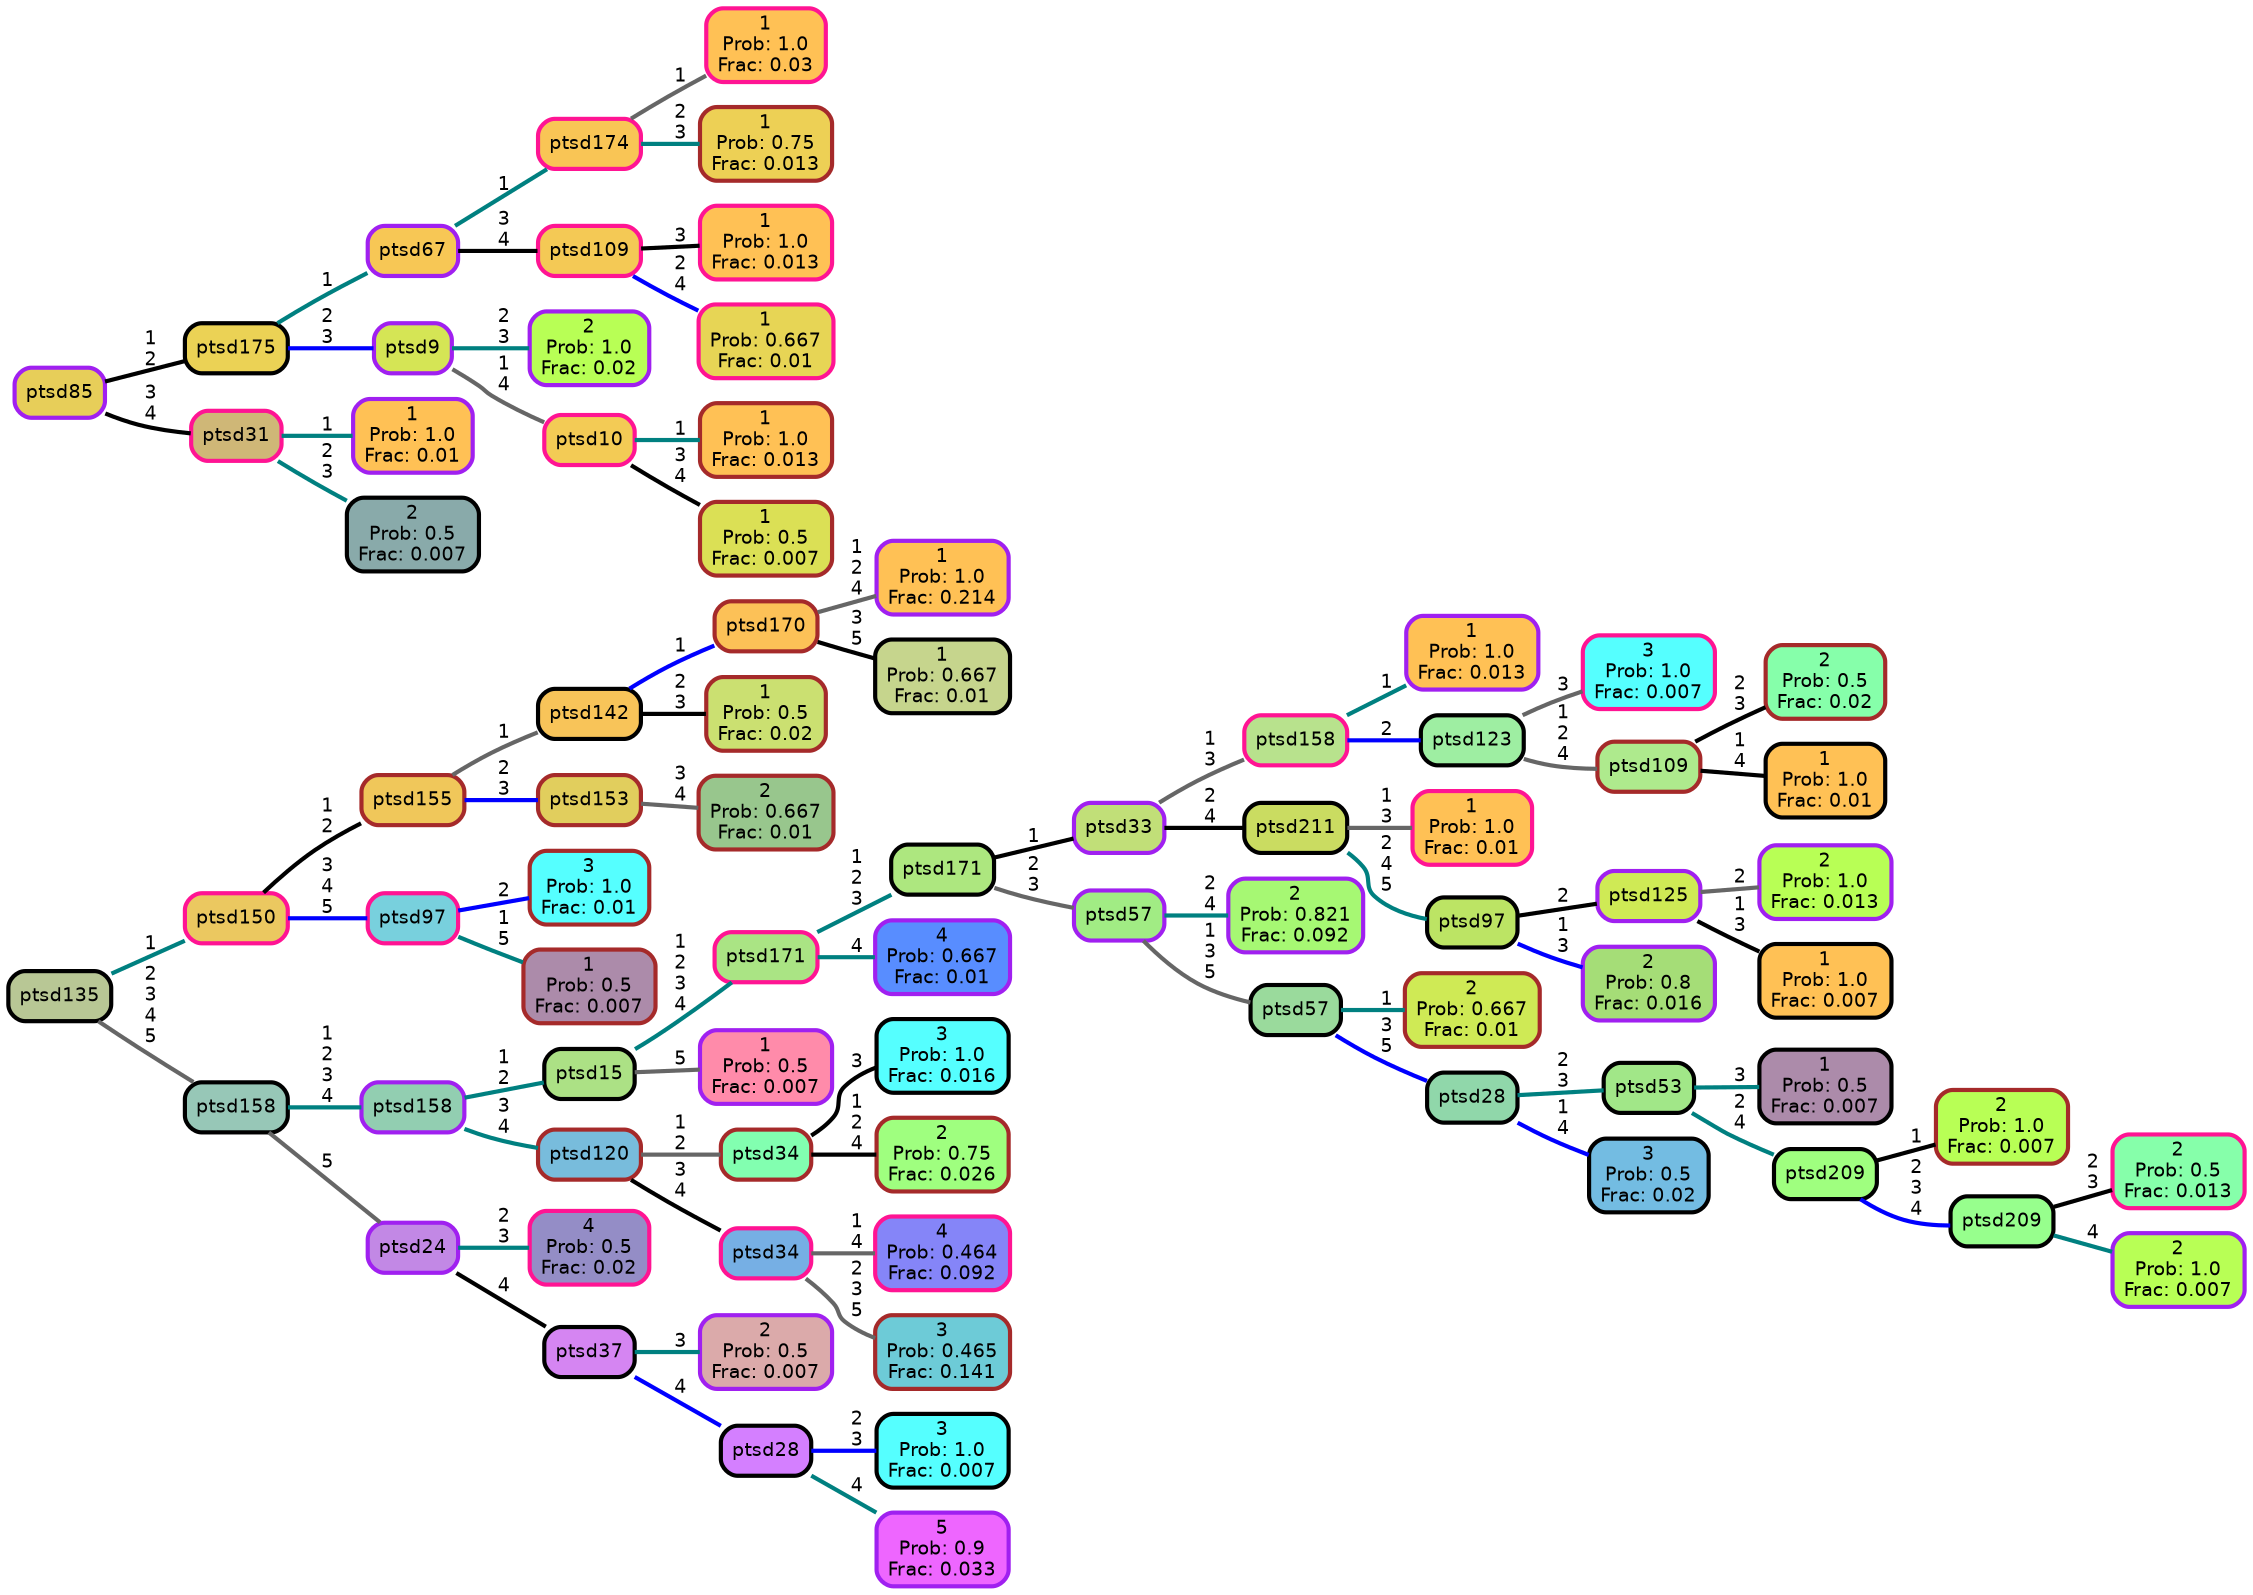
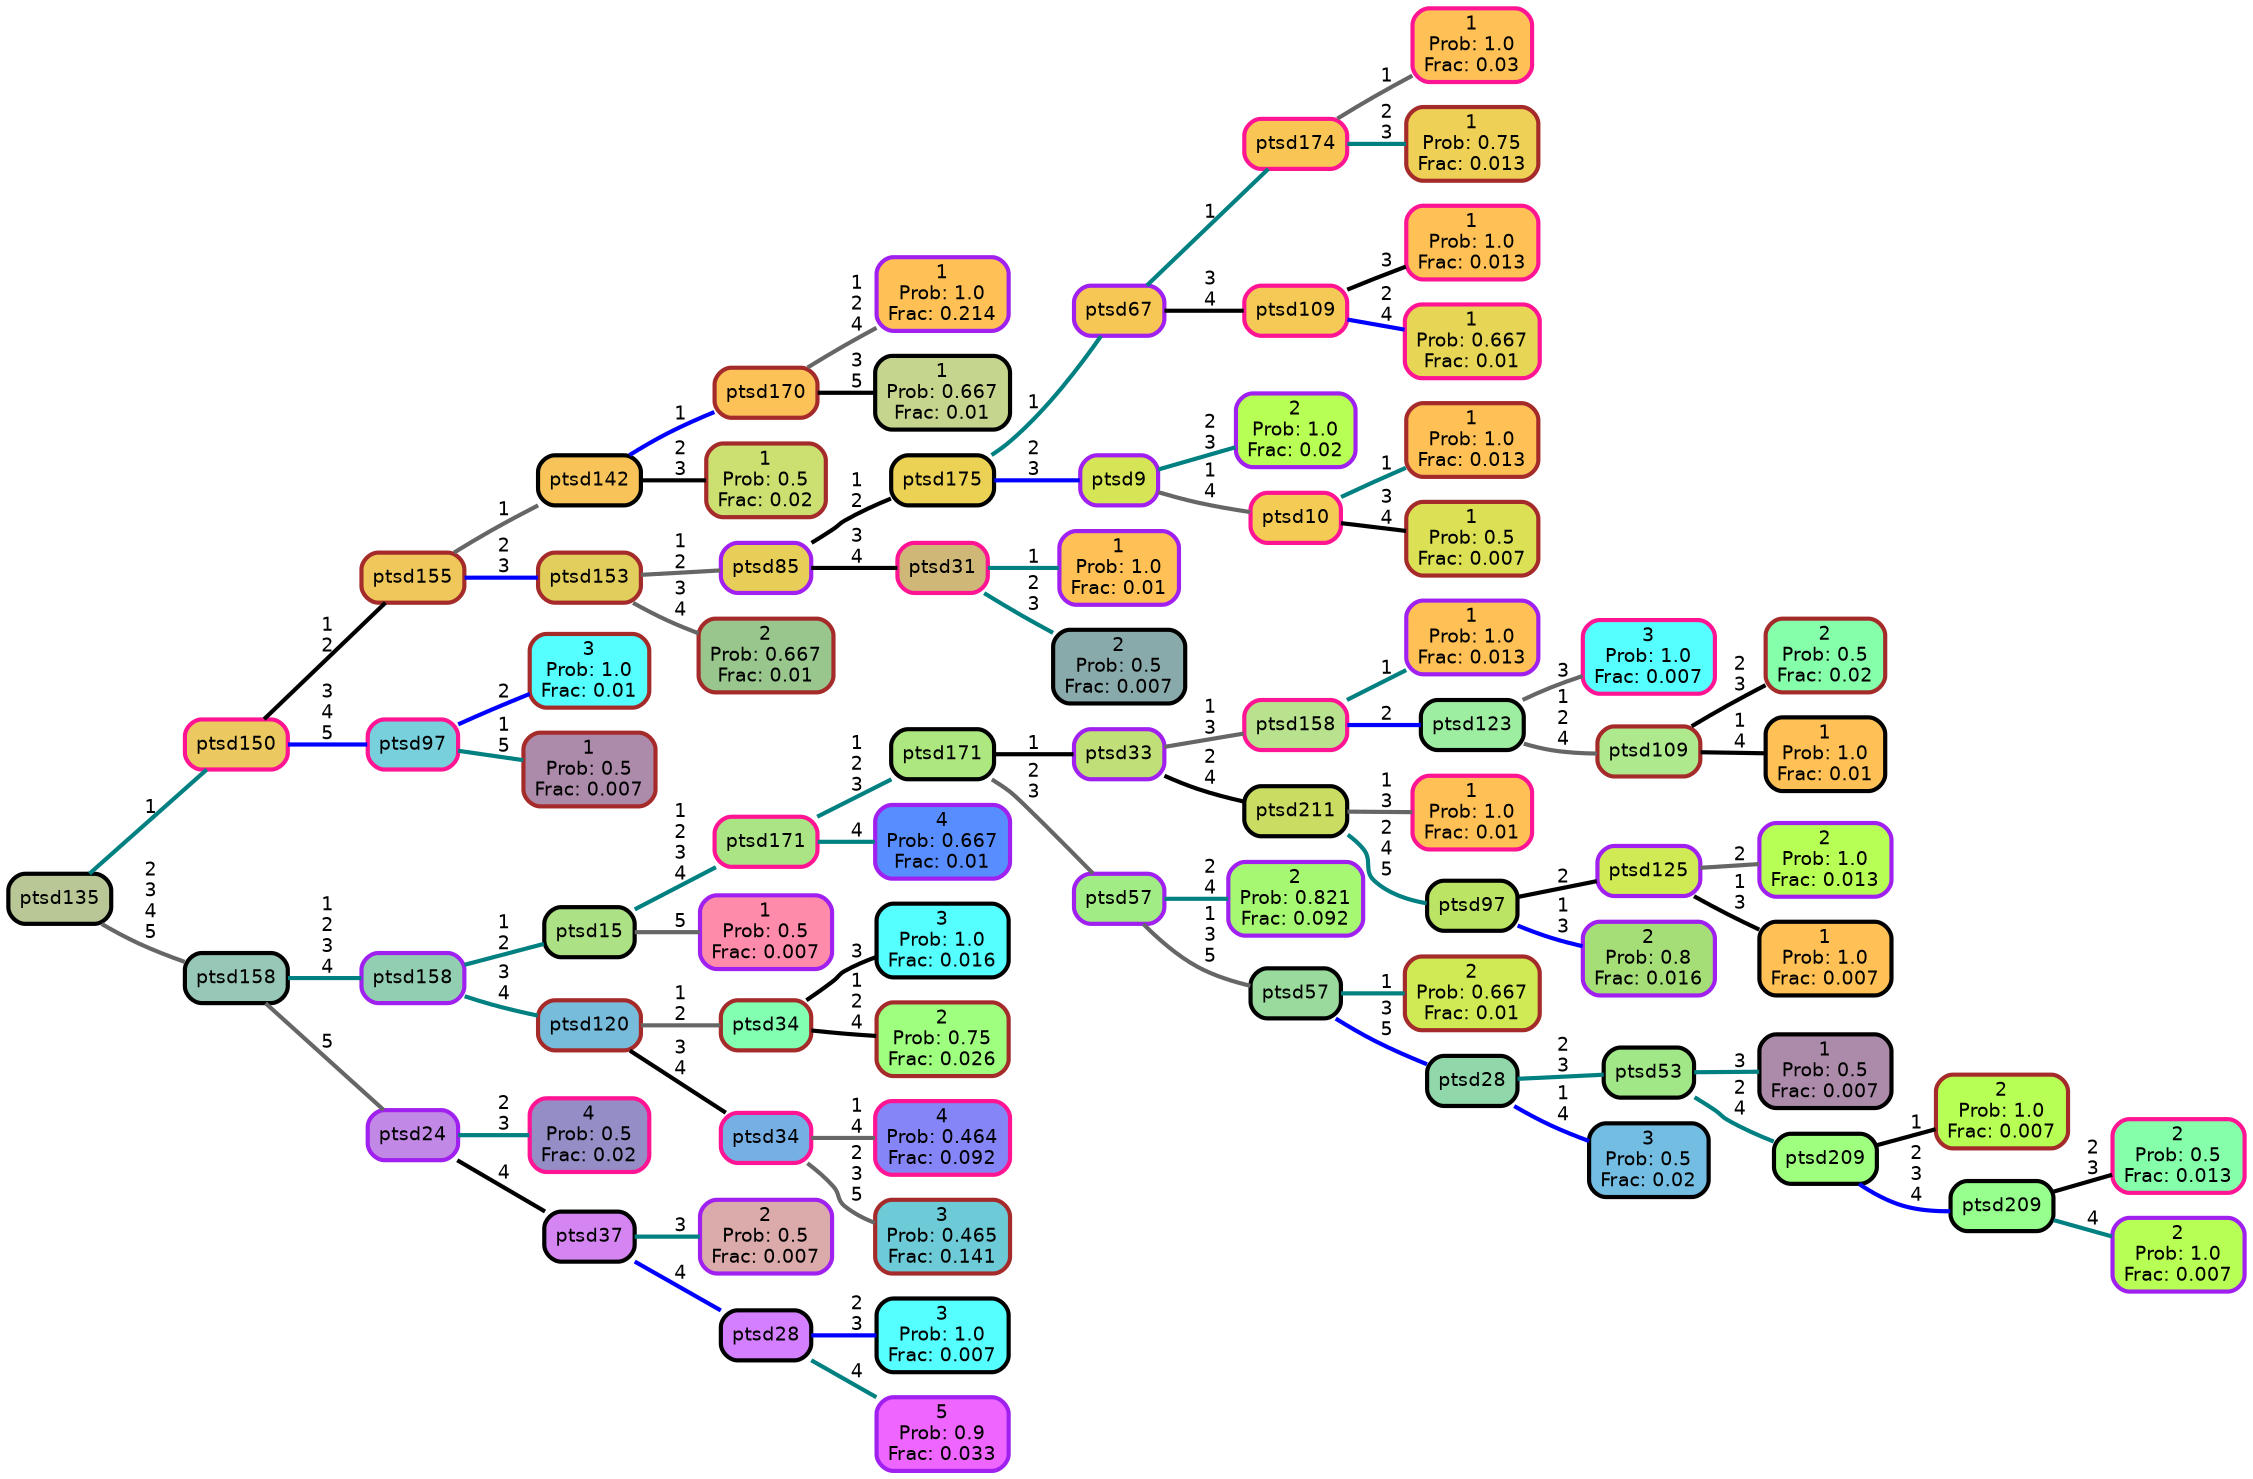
  graph {
    rankdir=LR
    ranksep="0 equally"
    splines=straight
    node [color=black fillcolor="#ffc155" fontcolor=black fontname=helvetica penwidth=3 shape=box style="filled, rounded"]
    edge [color=teal fontname=helvetica penwidth=3]
    n1 [color=purple label="1\nProb: 1.0\nFrac: 0.214"]
    n2 [color=brown fillcolor="#fcc157" label=ptsd170]
    n3 [fillcolor="#c6d58d" label="1\nProb: 0.667\nFrac: 0.01"]
    n4 [fillcolor="#f8c459" label=ptsd142]
    n5 [color=brown fillcolor="#cbe071" label="1\nProb: 0.5\nFrac: 0.02"]
    n6 [color=brown fillcolor="#f0c75a" label=ptsd155]
    n7 [color=brown fillcolor="#e1ce5d" label=ptsd153]
    n8 [color=purple fillcolor="#e7ce59" label=ptsd85]
    n9 [color=brown fillcolor="#98c68d" label="2\nProb: 0.667\nFrac: 0.01"]
    n10 [color=deeppink label="1\nProb: 1.0\nFrac: 0.03"]
    n11 [color=deeppink fillcolor="#f9c555" label=ptsd174]
    n12 [color=brown fillcolor="#edd055" label="1\nProb: 0.75\nFrac: 0.013"]
    n13 [color=purple fillcolor="#f7c755" label=ptsd67]
    n14 [color=deeppink fillcolor="#f4c955" label=ptsd109]
    n15 [color=deeppink label="1\nProb: 1.0\nFrac: 0.013"]
    n16 [color=deeppink fillcolor="#e7d555" label="1\nProb: 0.667\nFrac: 0.01"]
    n17 [fillcolor="#ebd255" label=ptsd175]
    n18 [color=purple fillcolor="#d5e555" label=ptsd9]
    n19 [color=purple fillcolor="#b8ff55" label="2\nProb: 1.0\nFrac: 0.02"]
    n20 [color=deeppink fillcolor="#f3cb55" label=ptsd10]
    n21 [color=brown label="1\nProb: 1.0\nFrac: 0.013"]
    n22 [color=brown fillcolor="#dbe055" label="1\nProb: 0.5\nFrac: 0.007"]
    n23 [color=deeppink fillcolor="#cfb777" label=ptsd31]
    n24 [color=purple label="1\nProb: 1.0\nFrac: 0.01"]
    n25 [fillcolor="#89aaaa" label="2\nProb: 0.5\nFrac: 0.007"]
    n26 [color=deeppink fillcolor="#ebc860" label=ptsd150]
    n27 [color=deeppink fillcolor="#78d0dd" label=ptsd97]
    n28 [color=brown fillcolor="#55ffff" label="3\nProb: 1.0\nFrac: 0.01"]
    n29 [color=brown fillcolor="#ac8baa" label="1\nProb: 0.5\nFrac: 0.007"]
    n30 [fillcolor="#b8c795" label=ptsd135]
    n31 [fillcolor="#97c7b7" label=ptsd158]
    n32 [color=purple fillcolor="#92ceb1" label=ptsd158]
    n33 [color=purple fillcolor="#c288e5" label=ptsd24]
    n34 [color=purple label="1\nProb: 1.0\nFrac: 0.013"]
    n35 [color=deeppink fillcolor="#b8e28d" label=ptsd158]
    n36 [fillcolor="#9eeea2" label=ptsd123]
    n37 [color=deeppink fillcolor="#55ffff" label="3\nProb: 1.0\nFrac: 0.007"]
    n38 [color=brown fillcolor="#aeea8d" label=ptsd109]
    n39 [color=brown fillcolor="#86ffaa" label="2\nProb: 0.5\nFrac: 0.02"]
    n40 [label="1\nProb: 1.0\nFrac: 0.01"]
    n41 [color=purple fillcolor="#c1df78" label=ptsd33]
    n42 [fillcolor="#cadc61" label=ptsd211]
    n43 [color=deeppink label="1\nProb: 1.0\nFrac: 0.01"]
    n44 [fillcolor="#bce464" label=ptsd97]
    n45 [color=purple fillcolor="#cfea55" label=ptsd125]
    n46 [color=purple fillcolor="#a5dd77" label="2\nProb: 0.8\nFrac: 0.016"]
    n47 [color=purple fillcolor="#b8ff55" label="2\nProb: 1.0\nFrac: 0.013"]
    n48 [label="1\nProb: 1.0\nFrac: 0.007"]
    n49 [fillcolor="#ade77f" label=ptsd171]
    n50 [color=purple fillcolor="#a1ec84" label=ptsd57]
    n51 [color=purple fillcolor="#a6f873" label="2\nProb: 0.821\nFrac: 0.092"]
    n52 [fillcolor="#9ada9c" label=ptsd57]
    n53 [color=brown fillcolor="#cfea55" label="2\nProb: 0.667\nFrac: 0.01"]
    n54 [fillcolor="#90d7aa" label=ptsd28]
    n55 [fillcolor="#a1e788" label=ptsd53]
    n56 [fillcolor="#73bce2" label="3\nProb: 0.5\nFrac: 0.02"]
    n57 [fillcolor="#ac8baa" label="1\nProb: 0.5\nFrac: 0.007"]
    n58 [fillcolor="#9fff7f" label=ptsd209]
    n59 [color=brown fillcolor="#b8ff55" label="2\nProb: 1.0\nFrac: 0.007"]
    n60 [fillcolor="#97ff8d" label=ptsd209]
    n61 [color=deeppink fillcolor="#86ffaa" label="2\nProb: 0.5\nFrac: 0.013"]
    n62 [color=purple fillcolor="#b8ff55" label="2\nProb: 1.0\nFrac: 0.007"]
    n63 [color=deeppink fillcolor="#aae484" label=ptsd171]
    n64 [color=purple fillcolor="#588dff" label="4\nProb: 0.667\nFrac: 0.01"]
    n65 [fillcolor="#ace185" label=ptsd15]
    n66 [color=purple fillcolor="#ff8baa" label="1\nProb: 0.5\nFrac: 0.007"]
    n67 [color=brown fillcolor="#78bcdc" label=ptsd120]
    n68 [color=brown fillcolor="#82ffb0" label=ptsd34]
    n69 [color=deeppink fillcolor="#76afe4" label=ptsd34]
    n70 [fillcolor="#55ffff" label="3\nProb: 1.0\nFrac: 0.016"]
    n71 [color=brown fillcolor="#9fff7f" label="2\nProb: 0.75\nFrac: 0.026"]
    n72 [color=deeppink fillcolor="#8585f8" label="4\nProb: 0.464\nFrac: 0.092"]
    n73 [color=brown fillcolor="#6dcbd7" label="3\nProb: 0.465\nFrac: 0.141"]
    n74 [color=deeppink fillcolor="#948dc6" label="4\nProb: 0.5\nFrac: 0.02"]
    n75 [fillcolor="#d585f2" label=ptsd37]
    n76 [color=purple fillcolor="#dbaaaa" label="2\nProb: 0.5\nFrac: 0.007"]
    n77 [fillcolor="#d47fff" label=ptsd28]
    n78 [fillcolor="#55ffff" label="3\nProb: 1.0\nFrac: 0.007"]
    n79 [color=purple fillcolor="#ee66ff" label="5\nProb: 0.9\nFrac: 0.033"]
    subgraph sub_1 {
      rank=same
    }
    n2 -- n1 [color=gray40 label=" 1\n 2\n 4"]
    n2 -- n3 [color=black label=" 3\n 5"]
    n4 -- n2 [color=blue label=" 1"]
    n4 -- n5 [color=black label=" 2\n 3"]
    n6 -- n4 [color=gray40 label=" 1"]
    n6 -- n7 [color=blue label=" 2\n 3"]
+   n7 -- n8 [color=gray40 label=" 1\n 2"]
    n7 -- n9 [color=gray40 label=" 3\n 4"]
    n8 -- n17 [color=black label=" 1\n 2"]
    n8 -- n23 [color=black label=" 3\n 4"]
    n11 -- n10 [color=gray40 label=" 1"]
    n11 -- n12 [label=" 2\n 3"]
    n13 -- n11 [label=" 1"]
    n13 -- n14 [color=black label=" 3\n 4"]
    n14 -- n15 [color=black label=" 3"]
    n14 -- n16 [color=blue label=" 2\n 4"]
    n17 -- n13 [label=" 1"]
    n17 -- n18 [color=blue label=" 2\n 3"]
    n18 -- n19 [label=" 2\n 3"]
    n18 -- n20 [color=gray40 label=" 1\n 4"]
    n20 -- n21 [label=" 1"]
    n20 -- n22 [color=black label=" 3\n 4"]
    n23 -- n24 [label=" 1"]
    n23 -- n25 [label=" 2\n 3"]
    n26 -- n6 [color=black label=" 1\n 2"]
    n26 -- n27 [color=blue label=" 3\n 4\n 5"]
    n27 -- n28 [color=blue label=" 2"]
    n27 -- n29 [label=" 1\n 5"]
    n30 -- n26 [label=" 1"]
    n30 -- n31 [color=gray40 label=" 2\n 3\n 4\n 5"]
    n31 -- n32 [label=" 1\n 2\n 3\n 4"]
    n31 -- n33 [color=gray40 label=" 5"]
    n32 -- n65 [label=" 1\n 2"]
    n32 -- n67 [label=" 3\n 4"]
    n33 -- n74 [label=" 2\n 3"]
    n33 -- n75 [color=black label=" 4"]
    n35 -- n34 [label=" 1"]
    n35 -- n36 [color=blue label=" 2"]
    n36 -- n37 [color=gray40 label=" 3"]
    n36 -- n38 [color=gray40 label=" 1\n 2\n 4"]
    n38 -- n39 [color=black label=" 2\n 3"]
    n38 -- n40 [color=black label=" 1\n 4"]
    n41 -- n35 [color=gray40 label=" 1\n 3"]
    n41 -- n42 [color=black label=" 2\n 4"]
    n42 -- n43 [color=gray40 label=" 1\n 3"]
    n42 -- n44 [label=" 2\n 4\n 5"]
    n44 -- n45 [color=black label=" 2"]
    n44 -- n46 [color=blue label=" 1\n 3"]
    n45 -- n47 [color=gray40 label=" 2"]
    n45 -- n48 [color=black label=" 1\n 3"]
    n49 -- n41 [color=black label=" 1"]
    n49 -- n50 [color=gray40 label=" 2\n 3"]
    n50 -- n51 [label=" 2\n 4"]
    n50 -- n52 [color=gray40 label=" 1\n 3\n 5"]
    n52 -- n53 [label=" 1"]
    n52 -- n54 [color=blue label=" 3\n 5"]
    n54 -- n55 [label=" 2\n 3"]
    n54 -- n56 [color=blue label=" 1\n 4"]
    n55 -- n57 [label=" 3"]
    n55 -- n58 [label=" 2\n 4"]
    n58 -- n59 [color=black label=" 1"]
    n58 -- n60 [color=blue label=" 2\n 3\n 4"]
    n60 -- n61 [color=black label=" 2\n 3"]
    n60 -- n62 [label=" 4"]
    n63 -- n49 [label=" 1\n 2\n 3"]
    n63 -- n64 [label=" 4"]
    n65 -- n63 [label=" 1\n 2\n 3\n 4"]
    n65 -- n66 [color=gray40 label=" 5"]
    n67 -- n68 [color=gray40 label=" 1\n 2"]
    n67 -- n69 [color=black label=" 3\n 4"]
    n68 -- n70 [color=black label=" 3"]
    n68 -- n71 [color=black label=" 1\n 2\n 4"]
    n69 -- n72 [color=gray40 label=" 1\n 4"]
    n69 -- n73 [color=gray40 label=" 2\n 3\n 5"]
    n75 -- n76 [label=" 3"]
    n75 -- n77 [color=blue label=" 4"]
    n77 -- n78 [color=blue label=" 2\n 3"]
    n77 -- n79 [label=" 4"]
  }
